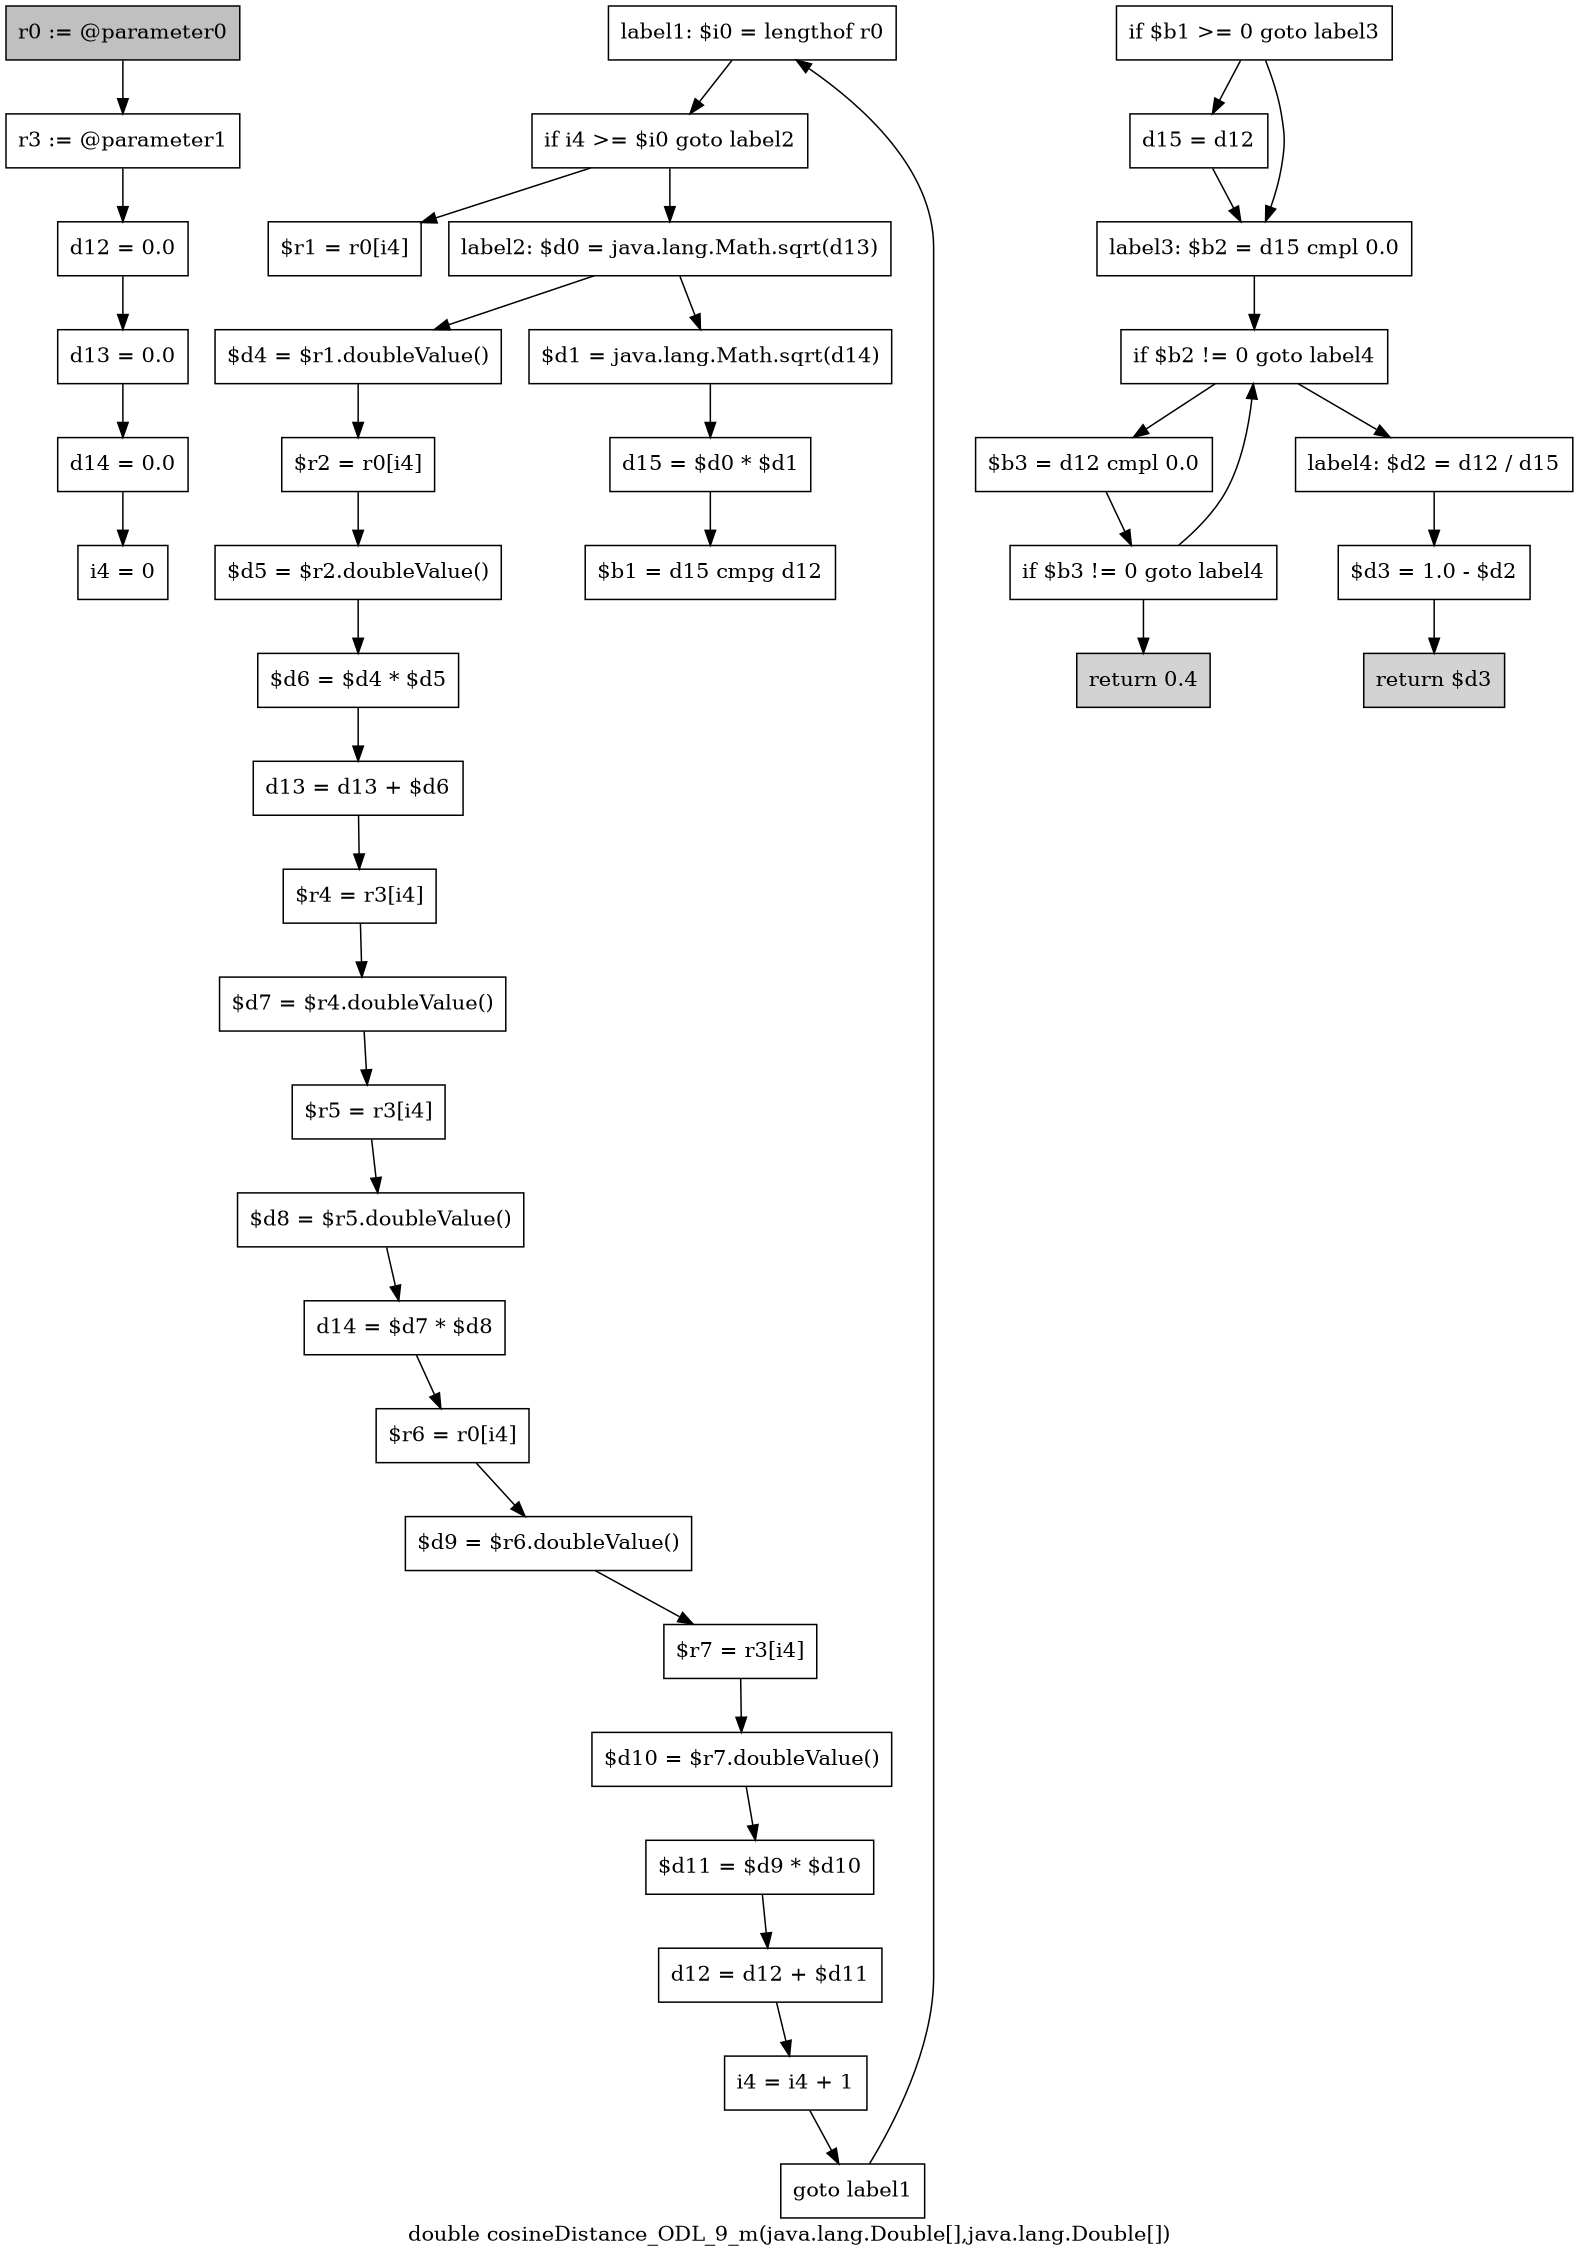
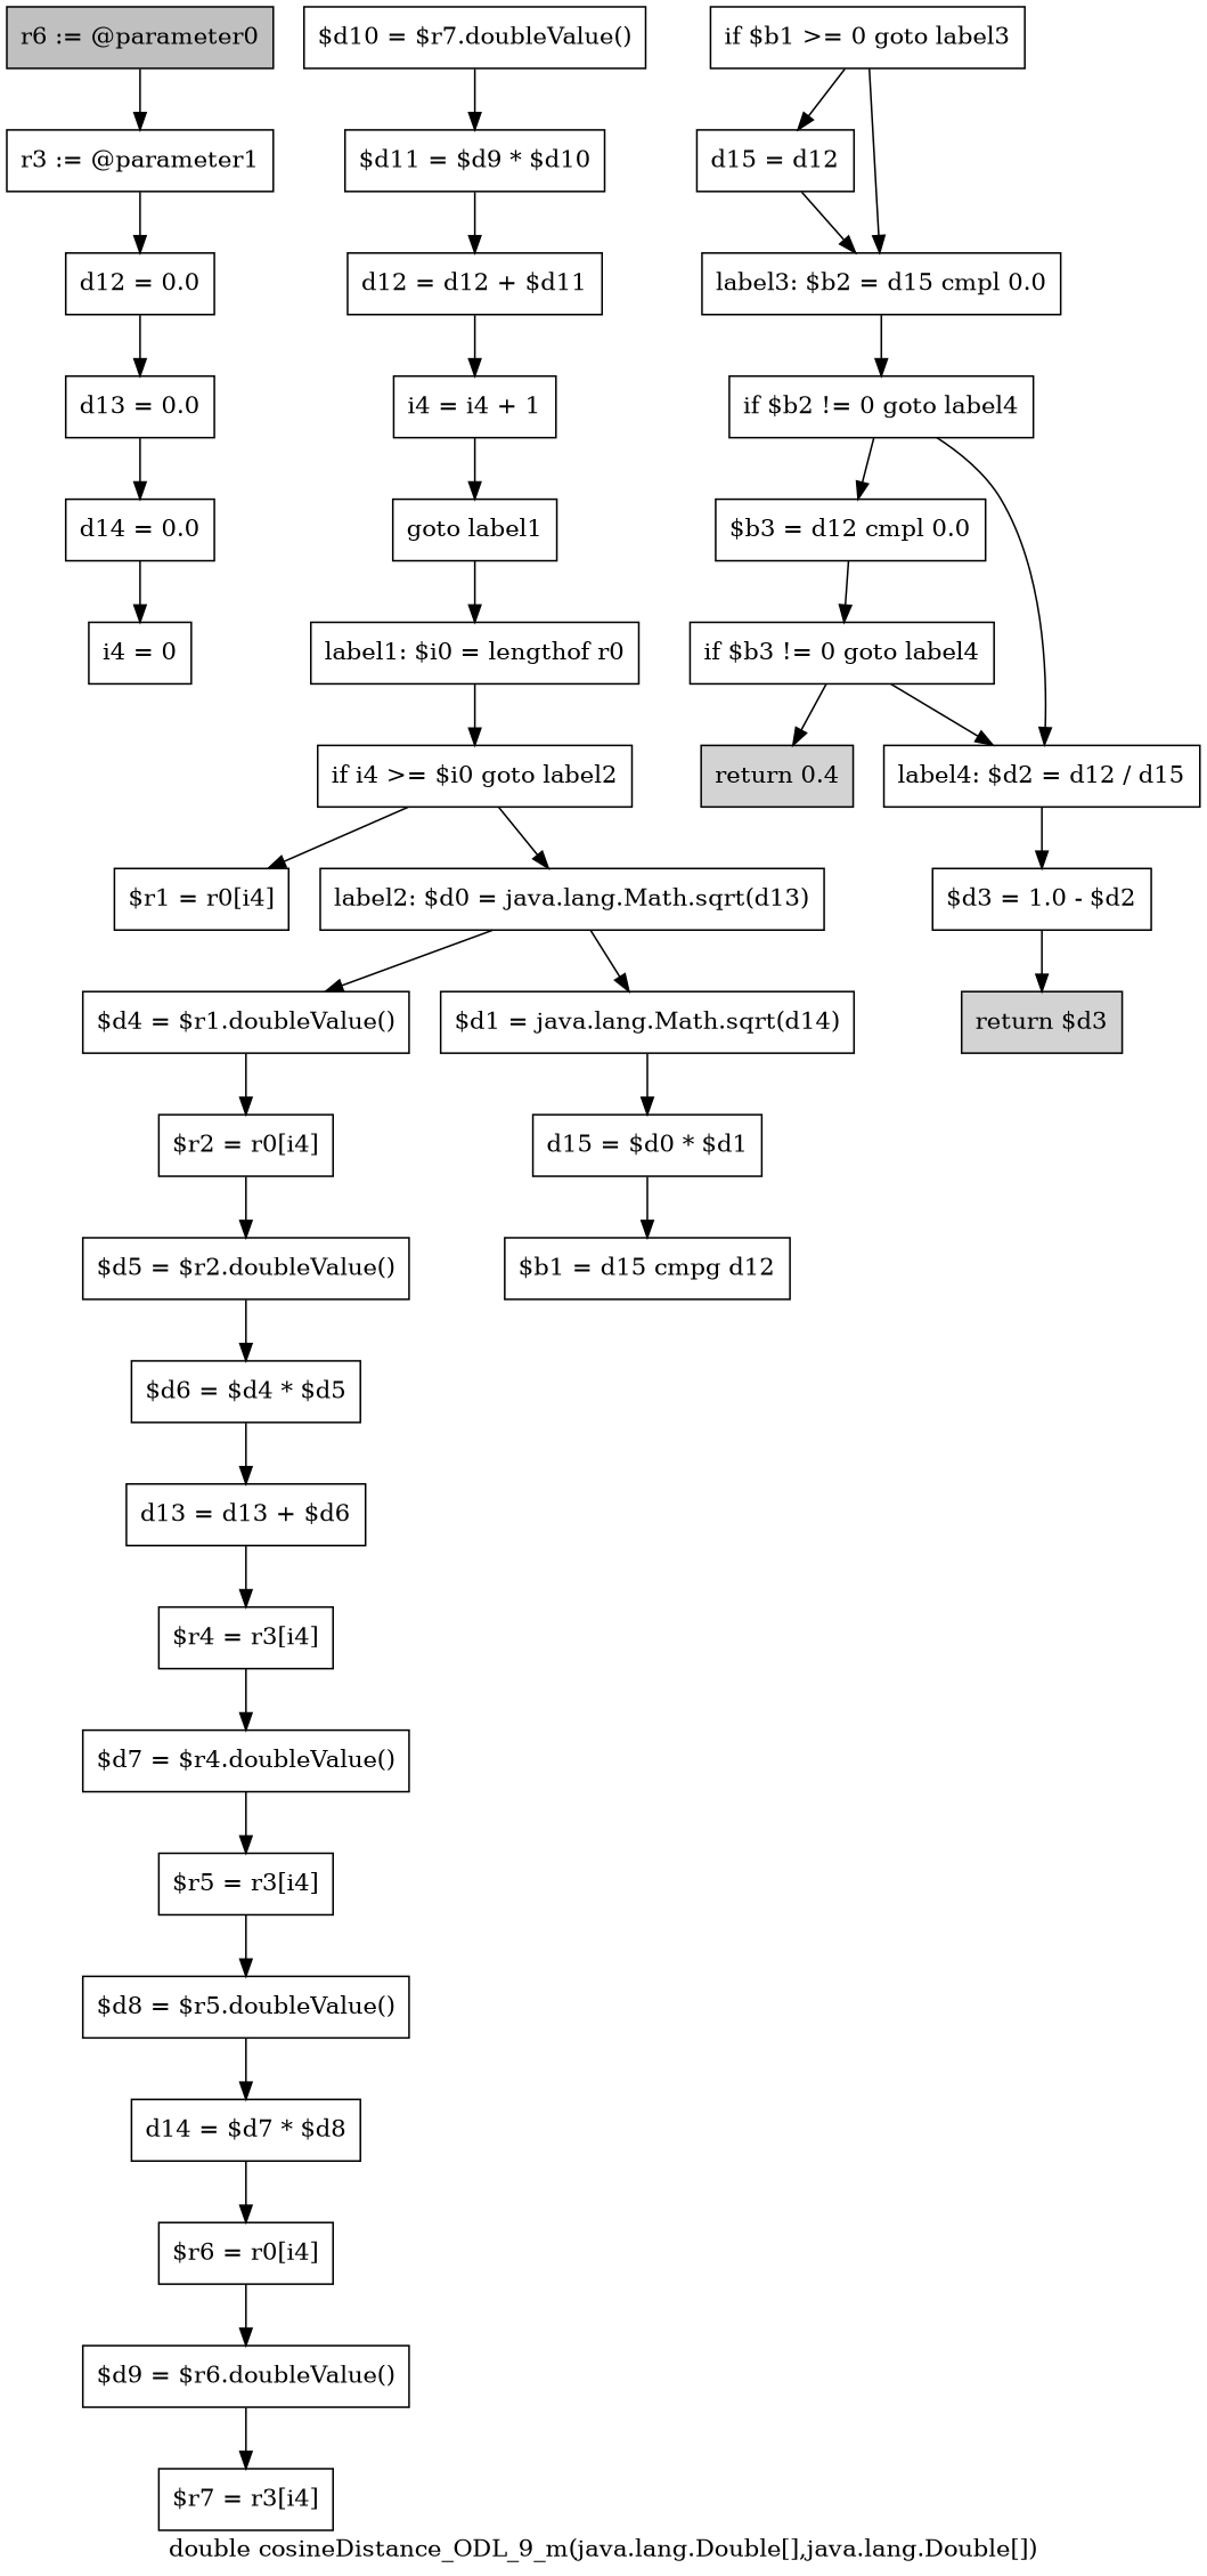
  digraph {
    label="double cosineDistance_ODL_9_m(java.lang.Double[],java.lang.Double[])"
    node [shape=box]
-   n1 [fillcolor=gray label="r0 := @parameter0" style=filled]
+   n1 [fillcolor=gray label="r6 := @parameter0" style=filled]
    n2 [label="r3 := @parameter1"]
    n3 [label="d12 = 0.0"]
    n4 [label="d13 = 0.0"]
    n5 [label="d14 = 0.0"]
    n6 [label="i4 = 0"]
    n7 [label="label1: $i0 = lengthof r0"]
    n8 [label="if i4 >= $i0 goto label2"]
    n9 [label="$r1 = r0[i4]"]
    n10 [label="label2: $d0 = java.lang.Math.sqrt(d13)"]
    n11 [label="$d4 = $r1.doubleValue()"]
    n12 [label="$d1 = java.lang.Math.sqrt(d14)"]
    n13 [label="$r2 = r0[i4]"]
    n14 [label="d15 = $d0 * $d1"]
    n15 [label="$d5 = $r2.doubleValue()"]
    n16 [label="$d6 = $d4 * $d5"]
    n17 [label="d13 = d13 + $d6"]
    n18 [label="$r4 = r3[i4]"]
    n19 [label="$d7 = $r4.doubleValue()"]
    n20 [label="$r5 = r3[i4]"]
    n21 [label="$d8 = $r5.doubleValue()"]
    n22 [label="d14 = $d7 * $d8"]
    n23 [label="$r6 = r0[i4]"]
    n24 [label="$d9 = $r6.doubleValue()"]
    n25 [label="$r7 = r3[i4]"]
    n26 [label="$d10 = $r7.doubleValue()"]
    n27 [label="$d11 = $d9 * $d10"]
    n28 [label="d12 = d12 + $d11"]
    n29 [label="i4 = i4 + 1"]
    n30 [label="goto label1"]
    n31 [label="$b1 = d15 cmpg d12"]
    n32 [label="if $b1 >= 0 goto label3"]
    n33 [label="d15 = d12"]
    n34 [label="label3: $b2 = d15 cmpl 0.0"]
    n35 [label="if $b2 != 0 goto label4"]
    n36 [label="$b3 = d12 cmpl 0.0"]
    n37 [label="label4: $d2 = d12 / d15"]
    n38 [label="if $b3 != 0 goto label4"]
    n39 [label="$d3 = 1.0 - $d2"]
    n40 [fillcolor=lightgray label="return 0.4" style=filled]
    n41 [fillcolor=lightgray label="return $d3" style=filled]
    n1 -> n2
    n2 -> n3
    n3 -> n4
    n4 -> n5
    n5 -> n6
    n7 -> n8
    n8 -> n9
    n8 -> n10
    n10 -> n11
    n10 -> n12
    n11 -> n13
    n12 -> n14
    n13 -> n15
    n14 -> n31
    n15 -> n16
    n16 -> n17
    n17 -> n18
    n18 -> n19
    n19 -> n20
    n20 -> n21
    n21 -> n22
    n22 -> n23
    n23 -> n24
    n24 -> n25
-   n25 -> n26
    n26 -> n27
    n27 -> n28
    n28 -> n29
    n29 -> n30
    n30 -> n7
    n32 -> n33
    n32 -> n34
    n33 -> n34
    n34 -> n35
    n35 -> n36
    n35 -> n37
    n36 -> n38
    n37 -> n39
-   n38 -> n35
+   n38 -> n37
    n38 -> n40
    n39 -> n41
  }
